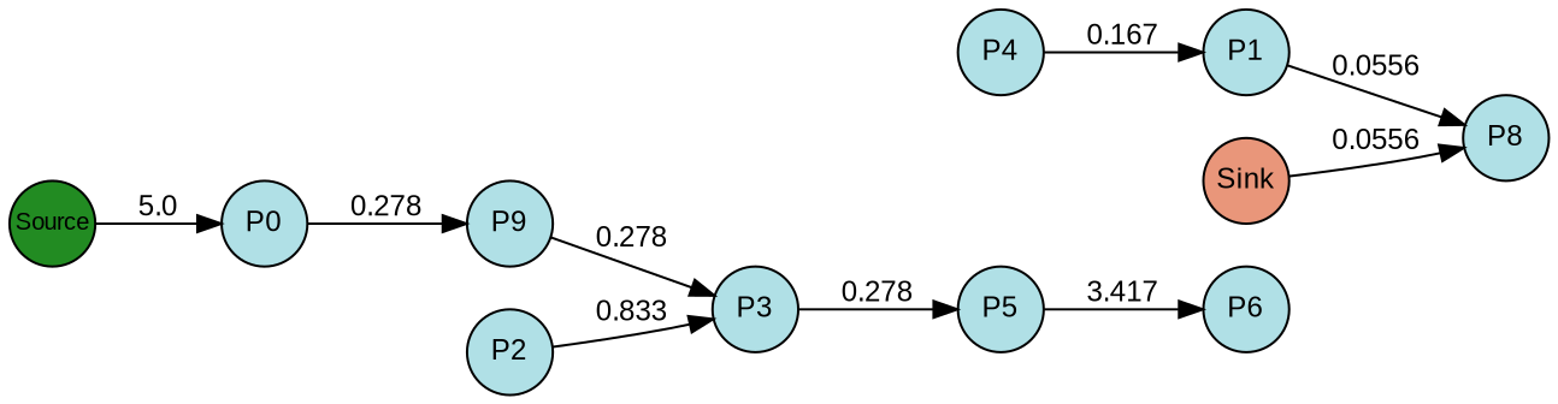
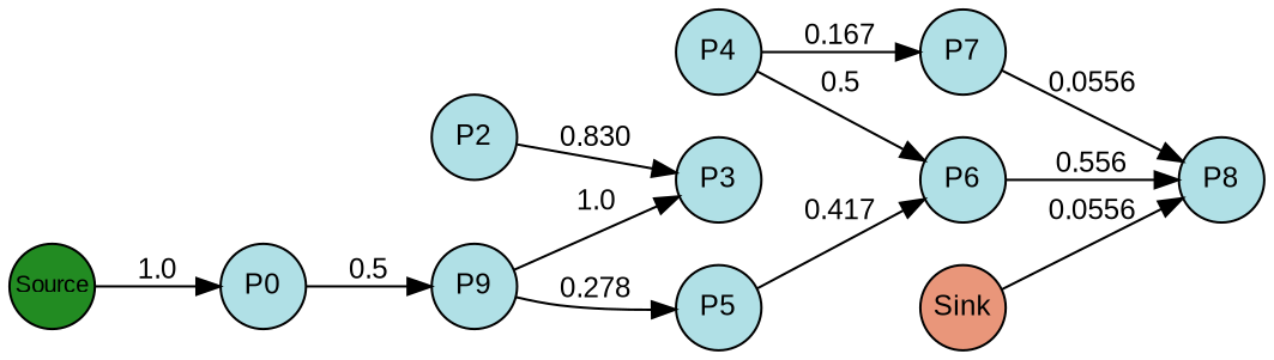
  digraph {
    rankdir=LR
    splines=true
    node [fillcolor=powderblue fixedsize=true fontcolor=black fontname=arial fontsize=12 margin=0 shape=circle style=filled]
    edge [fontcolor=black fontname=arial fontsize=12 margin=0]
    n1 [fillcolor=forestgreen fontsize=10 label=Source width=0.5]
    n2 [label=P0 width=0.5]
    n3 [label=P9 width=0.5]
    n4 [label=P2 width=0.5]
    n5 [label=P3 width=0.5]
    n6 [label=P4 width=0.5]
    n7 [label=P5 width=0.5]
    n8 [label=P6 width=0.5]
-   n9 [label=P1 width=0.5]
+   n9 [label=P7 width=0.5]
    n10 [label=P8 width=0.5]
    n11 [fillcolor=darksalmon label=Sink width=0.5]
    subgraph sub_1 {
      rank=same
      n1
    }
    subgraph sub_2 {
      rank=same
      n2
    }
    subgraph sub_3 {
      rank=same
      n3
      n4
    }
    subgraph sub_4 {
      rank=same
      n5
    }
    subgraph sub_5 {
      rank=same
      n6
      n7
    }
    subgraph sub_6 {
      rank=same
      n8
      n9
    }
    subgraph sub_7 {
      rank=same
      n10
    }
    subgraph sub_8 {
      rank=same
      n11
    }
-   n1 -> n2 [label=5.0]
-   n2 -> n3 [label=0.278]
-   n3 -> n5 [label=0.278]
-   n4 -> n5 [label=0.833]
-   n5 -> n7 [label=0.278]
+   n1 -> n2 [label=1.0]
+   n2 -> n3 [label=0.5]
+   n3 -> n5 [label=1.0]
+   n4 -> n5 [label=0.830]
+   n3 -> n7 [label=0.278]
+   n6 -> n8 [label=0.5]
    n6 -> n9 [label=0.167]
-   n7 -> n8 [label=3.417]
+   n7 -> n8 [label=0.417]
+   n8 -> n10 [label=0.556]
    n9 -> n10 [label=0.0556]
    n11 -> n10 [label=0.0556]
  }
